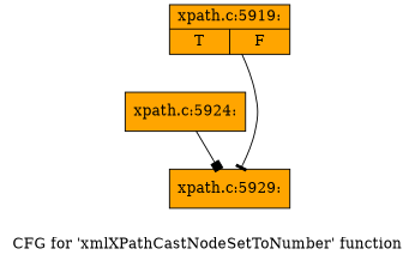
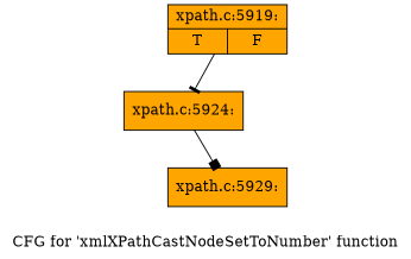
  digraph {
    label="CFG for 'xmlXPathCastNodeSetToNumber' function"
    node [fillcolor=orange shape=record style=filled]
    n1 [label="{xpath.c:5919:|{<s0>T|<s1>F}}"]
    n2 [label="{xpath.c:5924:}"]
    n3 [label="{xpath.c:5929:}"]
-   n1 -> n3 [arrowhead=tee]
+   n1 -> n2 [arrowhead=tee]
    n2 -> n3 [arrowhead=box]
  }
